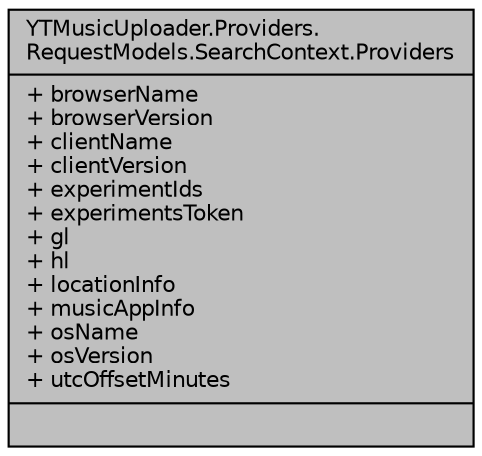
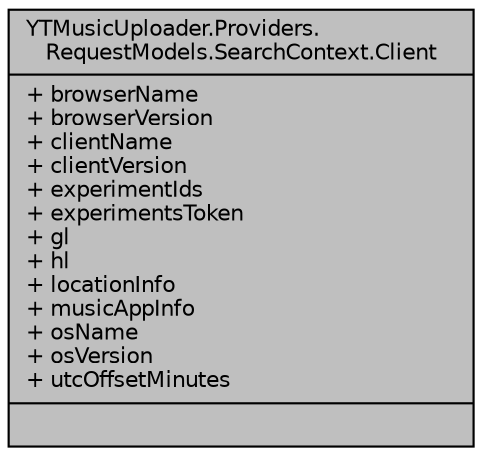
  digraph {
-   n1 [color=black fillcolor=grey75 fontcolor=black fontname=Helvetica fontsize=10 height=0.2 label="{YTMusicUploader.Providers.\lRequestModels.SearchContext.Providers\n|+ browserName\l+ browserVersion\l+ clientName\l+ clientVersion\l+ experimentIds\l+ experimentsToken\l+ gl\l+ hl\l+ locationInfo\l+ musicAppInfo\l+ osName\l+ osVersion\l+ utcOffsetMinutes\l|}" shape=record style=filled width=0.4]
+   n1 [color=black fillcolor=grey75 fontcolor=black fontname=Helvetica fontsize=10 height=0.2 label="{YTMusicUploader.Providers.\lRequestModels.SearchContext.Client\n|+ browserName\l+ browserVersion\l+ clientName\l+ clientVersion\l+ experimentIds\l+ experimentsToken\l+ gl\l+ hl\l+ locationInfo\l+ musicAppInfo\l+ osName\l+ osVersion\l+ utcOffsetMinutes\l|}" shape=record style=filled width=0.4]
  }
